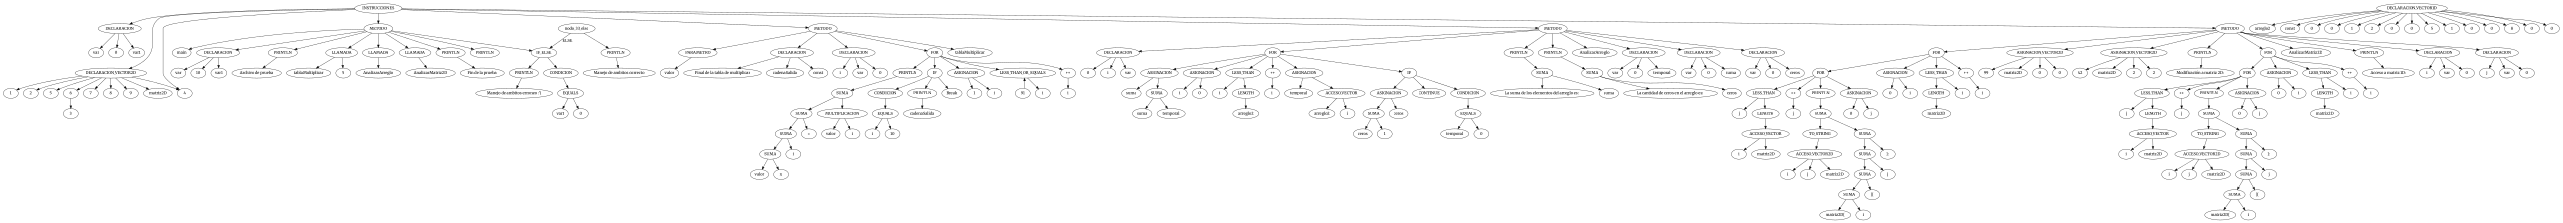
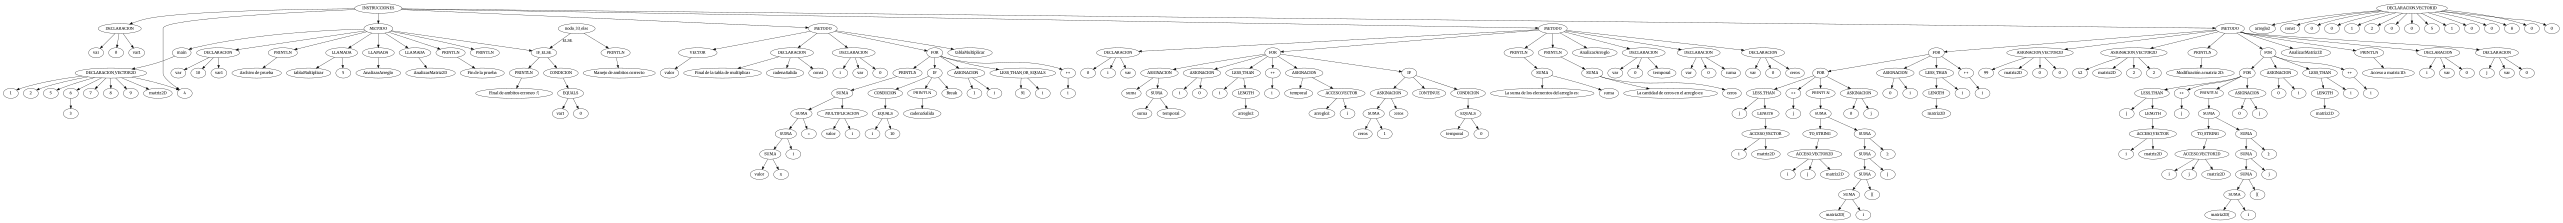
  digraph {
    fontname=Merriweather
    node [fontname=Merriweather]
    edge [fontname=Merriweather]
    n1 [label=INSTRUCCIONES]
    n2 [label=DECLARACION]
    n3 [label=DECLARACION_VECTOR2D]
    n4 [label=METODO]
    n5 [label=METODO]
    n6 [label=METODO]
    n7 [label=METODO]
    n8 [label=4]
    n9 [label=var1]
    n10 [label=var]
    n11 [label=0]
    n12 [label=DECLARACION_VECTOR1D]
    n13 [label=arreglo2]
    n14 [label=const]
    n15 [label=0]
    n16 [label=0]
    n17 [label=1]
    n18 [label=2]
    n19 [label=0]
    n20 [label=0]
    n21 [label=5]
    n22 [label=1]
    n23 [label=0]
    n24 [label=0]
    n25 [label=8]
    n26 [label=0]
    n27 [label=0]
    n28 [label=matriz2D]
    n29 [label=1]
    n30 [label=2]
    n31 [label=5]
    n32 [label=6]
    n33 [label=7]
    n34 [label=8]
    n35 [label=9]
    n36 [label=main]
    n37 [label=PRINTLN]
    n38 [label=PRINTLN]
    n39 [label=DECLARACION]
    n40 [label=IF_ELSE]
    n41 [label=LLAMADA]
    n42 [label=LLAMADA]
    n43 [label=LLAMADA]
    n44 [label=PRINTLN]
    n45 [label=tablaMultiplicar]
-   n46 [label=PARAMETRO]
+   n46 [label=VECTOR]
    n47 [label=DECLARACION]
    n48 [label=DECLARACION]
    n49 [label=FOR]
    n50 [label=AnalizarArreglo]
    n51 [label=DECLARACION]
    n52 [label=DECLARACION]
    n53 [label=DECLARACION]
    n54 [label=DECLARACION]
    n55 [label=FOR]
    n56 [label=PRINTLN]
    n57 [label=PRINTLN]
    n58 [label=AnalizarMatriz2D]
    n59 [label=PRINTLN]
    n60 [label=DECLARACION]
    n61 [label=DECLARACION]
    n62 [label=FOR]
    n63 [label=ASIGNACION_VECTOR2D]
    n64 [label=ASIGNACION_VECTOR2D]
    n65 [label=PRINTLN]
    n66 [label=FOR]
    n67 [label=3]
    n68 [label="Archivo de prueba"]
    n69 [label=var1]
    n70 [label=var]
    n71 [label=10]
    n72 [label=CONDICION]
    n73 [label=PRINTLN]
    n74 [label=tablaMultiplicar]
    n75 [label=5]
    n76 [label=AnalizarArreglo]
    n77 [label=AnalizarMatriz2D]
    n78 [label="Fin de la prueba"]
    n79 [label=EQUALS]
-   n80 [label="Manejo de ambitos erroneo :'("]
+   n80 [label="Final de ambitos erroneo :'("]
    nodo_33_else
    n82 [label=PRINTLN]
    n83 [label=var1]
    n84 [label=0]
    n85 [label="Manejo de ambitos correcto"]
    n86 [label=valor]
    n87 [label=cadenaSalida]
    n88 [label=const]
    n89 [label="Final de la tabla de multiplicar"]
    n90 [label=i]
    n91 [label=var]
    n92 [label=0]
    n93 [label=ASIGNACION]
    n94 [label=LESS_THAN_OR_EQUALS]
    n95 [label="++"]
    n96 [label=PRINTLN]
    n97 [label=IF]
    n98 [label=i]
    n99 [label=1]
    n100 [label=i]
    n101 [label=91]
    n102 [label=i]
    n103 [label=SUMA]
    n104 [label=CONDICION]
    n105 [label=PRINTLN]
    n106 [label=Break]
    n107 [label=SUMA]
    n108 [label=MULTIPLICACION]
    n109 [label=SUMA]
    n110 [label=" = "]
    n111 [label=valor]
    n112 [label=i]
    n113 [label=SUMA]
    n114 [label=i]
    n115 [label=valor]
    n116 [label=" x "]
    n117 [label=EQUALS]
    n118 [label=cadenaSalida]
    n119 [label=i]
    n120 [label=10]
    n121 [label=temporal]
    n122 [label=var]
    n123 [label=0]
    n124 [label=suma]
    n125 [label=var]
    n126 [label=0]
    n127 [label=ceros]
    n128 [label=var]
    n129 [label=0]
    n130 [label=i]
    n131 [label=var]
    n132 [label=0]
    n133 [label=ASIGNACION]
    n134 [label=LESS_THAN]
    n135 [label="++"]
    n136 [label=ASIGNACION]
    n137 [label=IF]
    n138 [label=ASIGNACION]
    n139 [label=SUMA]
    n140 [label=SUMA]
    n141 [label=i]
    n142 [label=0]
    n143 [label=i]
    n144 [label=LENGTH]
    n145 [label=i]
    n146 [label=temporal]
    n147 [label=ACCESO_VECTOR]
    n148 [label=CONDICION]
    n149 [label=ASIGNACION]
    n150 [label=CONTINUE]
    n151 [label=suma]
    n152 [label=SUMA]
    n153 [label=arreglo2]
    n154 [label=arreglo2]
    n155 [label=i]
    n156 [label=EQUALS]
    n157 [label=ceros]
    n158 [label=SUMA]
    n159 [label=temporal]
    n160 [label=0]
    n161 [label=ceros]
    n162 [label=1]
    n163 [label=suma]
    n164 [label=temporal]
    n165 [label="La suma de los elementos del arreglo es: "]
    n166 [label=suma]
    n167 [label="La cantidad de ceros en el arreglo es: "]
    n168 [label=ceros]
    n169 [label="Acceso a matriz 1D:"]
    n170 [label=i]
    n171 [label=var]
    n172 [label=0]
    n173 [label=j]
    n174 [label=var]
    n175 [label=0]
    n176 [label=ASIGNACION]
    n177 [label=LESS_THAN]
    n178 [label="++"]
    n179 [label=FOR]
    n180 [label=matriz2D]
    n181 [label=0]
    n182 [label=0]
    n183 [label=99]
    n184 [label=matriz2D]
    n185 [label=2]
    n186 [label=2]
    n187 [label=42]
    n188 [label="Modificación a matriz 2D:"]
    n189 [label=ASIGNACION]
    n190 [label=LESS_THAN]
    n191 [label="++"]
    n192 [label=FOR]
    n193 [label=i]
    n194 [label=0]
    n195 [label=i]
    n196 [label=LENGTH]
    n197 [label=i]
    n198 [label=ASIGNACION]
    n199 [label=LESS_THAN]
    n200 [label="++"]
    n201 [label=PRINTLN]
    n202 [label=matriz2D]
    n203 [label=j]
    n204 [label=0]
    n205 [label=j]
    n206 [label=LENGTH]
    n207 [label=j]
    n208 [label=SUMA]
    n209 [label=ACCESO_VECTOR]
    n210 [label=matriz2D]
    n211 [label=i]
    n212 [label=SUMA]
    n213 [label=TO_STRING]
    n214 [label=SUMA]
    n215 [label="]: "]
    n216 [label=ACCESO_VECTOR2D]
    n217 [label=SUMA]
    n218 [label=j]
    n219 [label=SUMA]
    n220 [label="]["]
    n221 [label="matriz2D["]
    n222 [label=i]
    n223 [label=matriz2D]
    n224 [label=i]
    n225 [label=j]
    n226 [label=i]
    n227 [label=0]
    n228 [label=i]
    n229 [label=LENGTH]
    n230 [label=i]
    n231 [label=ASIGNACION]
    n232 [label=LESS_THAN]
    n233 [label="++"]
    n234 [label=PRINTLN]
    n235 [label=matriz2D]
    n236 [label=j]
    n237 [label=0]
    n238 [label=j]
    n239 [label=LENGTH]
    n240 [label=j]
    n241 [label=SUMA]
    n242 [label=ACCESO_VECTOR]
    n243 [label=matriz2D]
    n244 [label=i]
    n245 [label=SUMA]
    n246 [label=TO_STRING]
    n247 [label=SUMA]
    n248 [label="]: "]
    n249 [label=ACCESO_VECTOR2D]
    n250 [label=SUMA]
    n251 [label=j]
    n252 [label=SUMA]
    n253 [label="]["]
    n254 [label="matriz2D["]
    n255 [label=i]
    n256 [label=matriz2D]
    n257 [label=i]
    n258 [label=j]
    n1 -> n2
-   n1 -> n3
+   n36 -> n3
    n1 -> n4
    n1 -> n5
    n1 -> n6
    n1 -> n7
    n1 -> n8
    n2 -> n9
    n2 -> n10
    n2 -> n11
    n3 -> n8
    n3 -> n28
    n3 -> n29
    n3 -> n30
    n3 -> n31
    n3 -> n32
    n3 -> n33
    n3 -> n34
    n3 -> n35
    n4 -> n36
    n4 -> n37
    n4 -> n38
    n4 -> n39
    n4 -> n40
    n4 -> n41
    n4 -> n42
    n4 -> n43
    n4 -> n44
    n5 -> n45
    n5 -> n46
    n5 -> n47
    n5 -> n48
    n5 -> n49
    n6 -> n50
    n6 -> n51
    n6 -> n52
    n6 -> n53
    n6 -> n54
    n6 -> n55
    n6 -> n56
    n6 -> n57
    n7 -> n58
    n7 -> n59
    n7 -> n60
    n7 -> n61
    n7 -> n62
    n7 -> n63
    n7 -> n64
    n7 -> n65
    n7 -> n66
    n12 -> n13
    n12 -> n14
    n12 -> n15
    n12 -> n16
    n12 -> n17
    n12 -> n18
    n12 -> n19
    n12 -> n20
    n12 -> n21
    n12 -> n22
    n12 -> n23
    n12 -> n24
    n12 -> n25
    n12 -> n26
    n12 -> n27
    n32 -> n67
    n37 -> n68
    n39 -> n69
    n39 -> n70
    n39 -> n71
    n40 -> n72
    n40 -> n73
    n41 -> n74
    n41 -> n75
    n42 -> n76
    n43 -> n77
    n44 -> n78
    n46 -> n86
    n47 -> n87
    n47 -> n88
    n47 -> n89
    n48 -> n90
    n48 -> n91
    n48 -> n92
    n49 -> n93
    n49 -> n94
    n49 -> n95
    n49 -> n96
    n49 -> n97
    n51 -> n121
    n51 -> n122
    n51 -> n123
    n52 -> n124
    n52 -> n125
    n52 -> n126
    n53 -> n127
    n53 -> n128
    n53 -> n129
    n54 -> n130
    n54 -> n131
    n54 -> n132
    n55 -> n133
    n55 -> n134
    n55 -> n135
    n55 -> n136
    n55 -> n137
    n55 -> n138
    n56 -> n139
    n57 -> n140
    n59 -> n169
    n60 -> n170
    n60 -> n171
    n60 -> n172
    n61 -> n173
    n61 -> n174
    n61 -> n175
    n62 -> n176
    n62 -> n177
    n62 -> n178
    n62 -> n179
    n63 -> n180
    n63 -> n181
    n63 -> n182
    n63 -> n183
    n64 -> n184
    n64 -> n185
    n64 -> n186
    n64 -> n187
    n65 -> n188
    n66 -> n189
    n66 -> n190
    n66 -> n191
    n66 -> n192
    n72 -> n79
    n73 -> n80
    n79 -> n83
    n79 -> n84
    nodo_33_else -> n40 [label=ELSE]
    nodo_33_else -> n82
    n82 -> n85
    n93 -> n98
    n93 -> n99
    n94 -> n100
-   n101 -> n94
+   n94 -> n101
    n95 -> n102
    n96 -> n103
    n97 -> n104
    n97 -> n105
    n97 -> n106
    n103 -> n107
    n103 -> n108
    n104 -> n117
    n105 -> n118
    n107 -> n109
    n107 -> n110
    n108 -> n111
    n108 -> n112
    n109 -> n113
    n109 -> n114
    n113 -> n115
    n113 -> n116
    n117 -> n119
    n117 -> n120
    n133 -> n141
    n133 -> n142
    n134 -> n143
    n134 -> n144
    n135 -> n145
    n136 -> n146
    n136 -> n147
    n137 -> n148
    n137 -> n149
    n137 -> n150
    n138 -> n151
    n138 -> n152
    n139 -> n165
    n139 -> n166
    n140 -> n167
    n140 -> n168
    n144 -> n153
    n147 -> n154
    n147 -> n155
    n148 -> n156
    n149 -> n157
    n149 -> n158
    n152 -> n163
    n152 -> n164
    n156 -> n159
    n156 -> n160
    n158 -> n161
    n158 -> n162
    n176 -> n193
    n176 -> n194
    n177 -> n195
    n177 -> n196
    n178 -> n197
    n179 -> n198
    n179 -> n199
    n179 -> n200
    n179 -> n201
    n189 -> n226
    n189 -> n227
    n190 -> n228
    n190 -> n229
    n191 -> n230
    n192 -> n231
    n192 -> n232
    n192 -> n233
    n192 -> n234
    n196 -> n202
    n198 -> n203
    n198 -> n204
    n199 -> n205
    n199 -> n206
    n200 -> n207
    n201 -> n208
    n206 -> n209
    n208 -> n212
    n208 -> n213
    n209 -> n210
    n209 -> n211
    n212 -> n214
    n212 -> n215
    n213 -> n216
    n214 -> n217
    n214 -> n218
    n216 -> n223
    n216 -> n224
    n216 -> n225
    n217 -> n219
    n217 -> n220
    n219 -> n221
    n219 -> n222
    n229 -> n235
    n231 -> n236
    n231 -> n237
    n232 -> n238
    n232 -> n239
    n233 -> n240
    n234 -> n241
    n239 -> n242
    n241 -> n245
    n241 -> n246
    n242 -> n243
    n242 -> n244
    n245 -> n247
    n245 -> n248
    n246 -> n249
    n247 -> n250
    n247 -> n251
    n249 -> n256
    n249 -> n257
    n249 -> n258
    n250 -> n252
    n250 -> n253
    n252 -> n254
    n252 -> n255
  }
